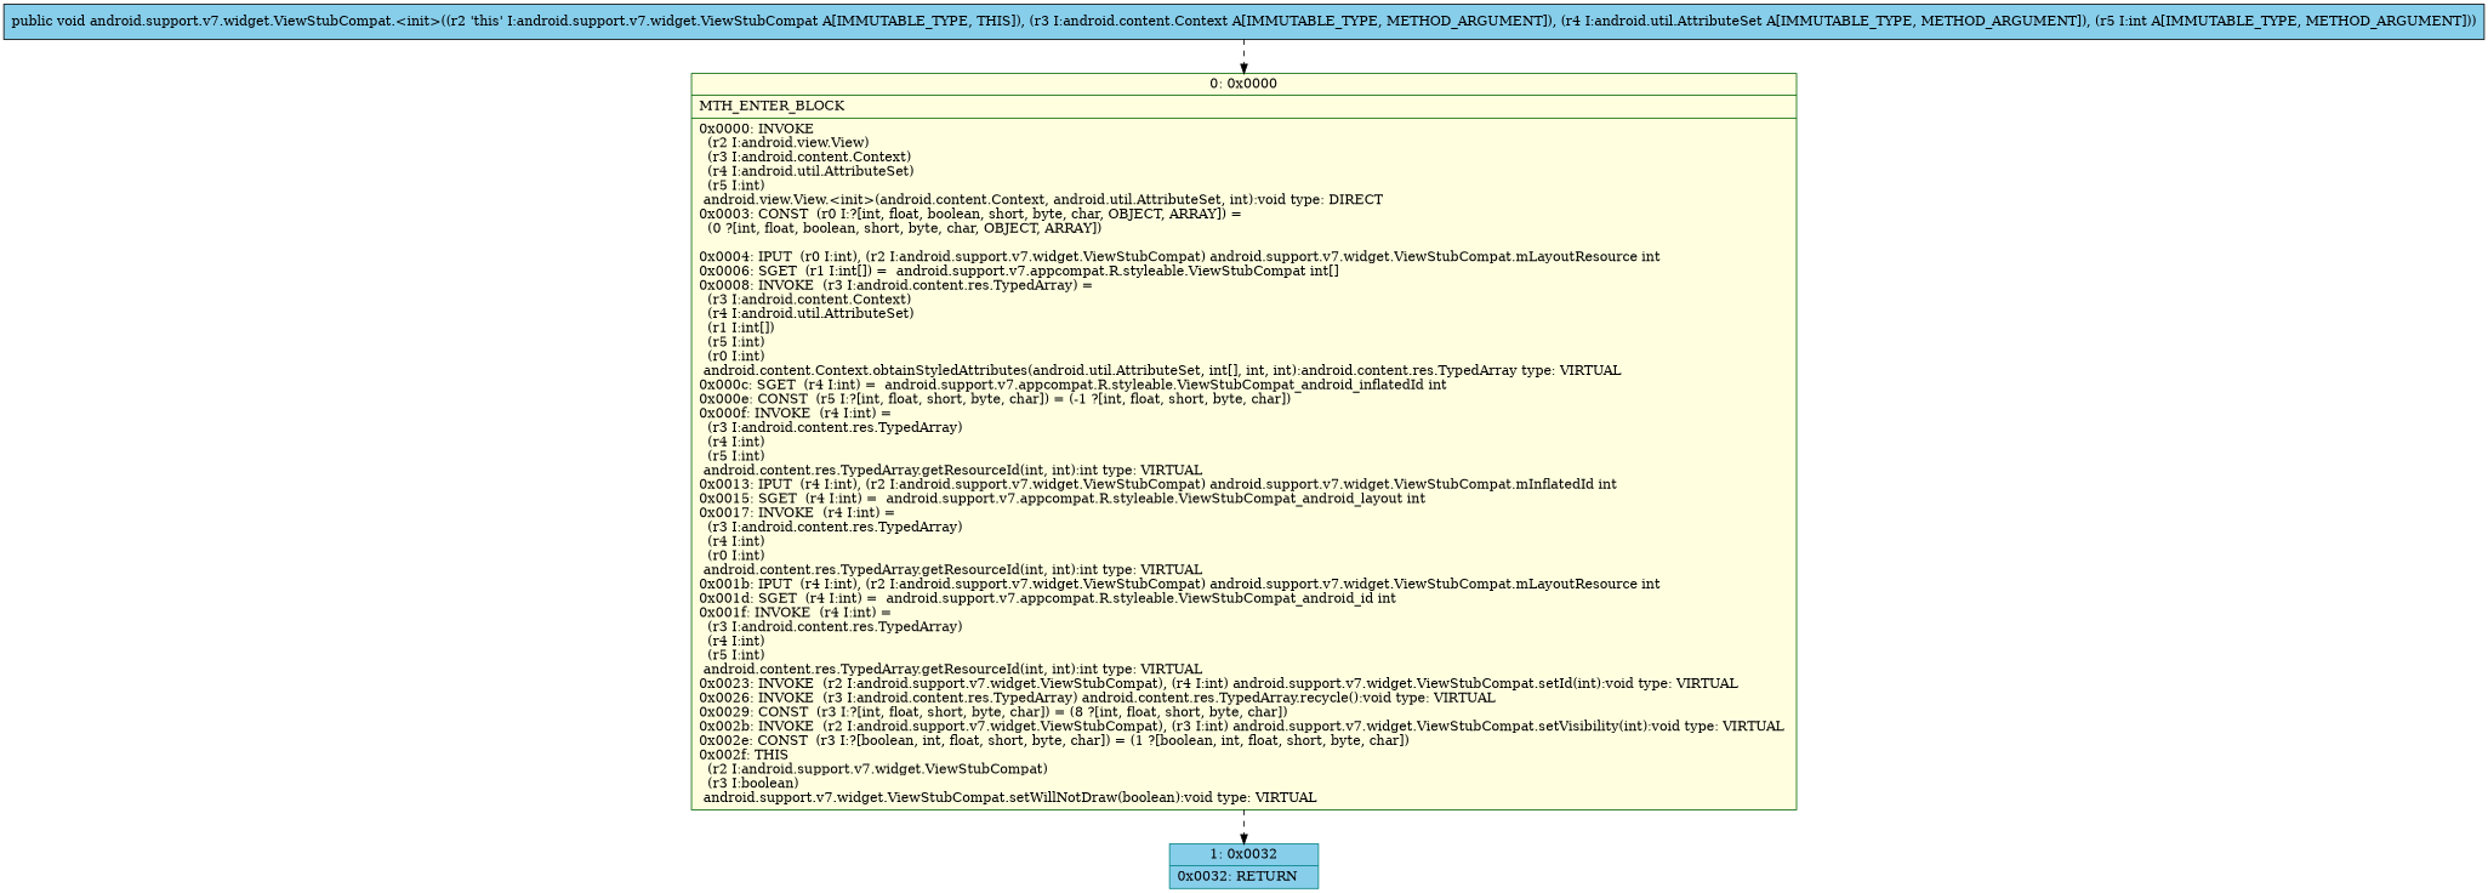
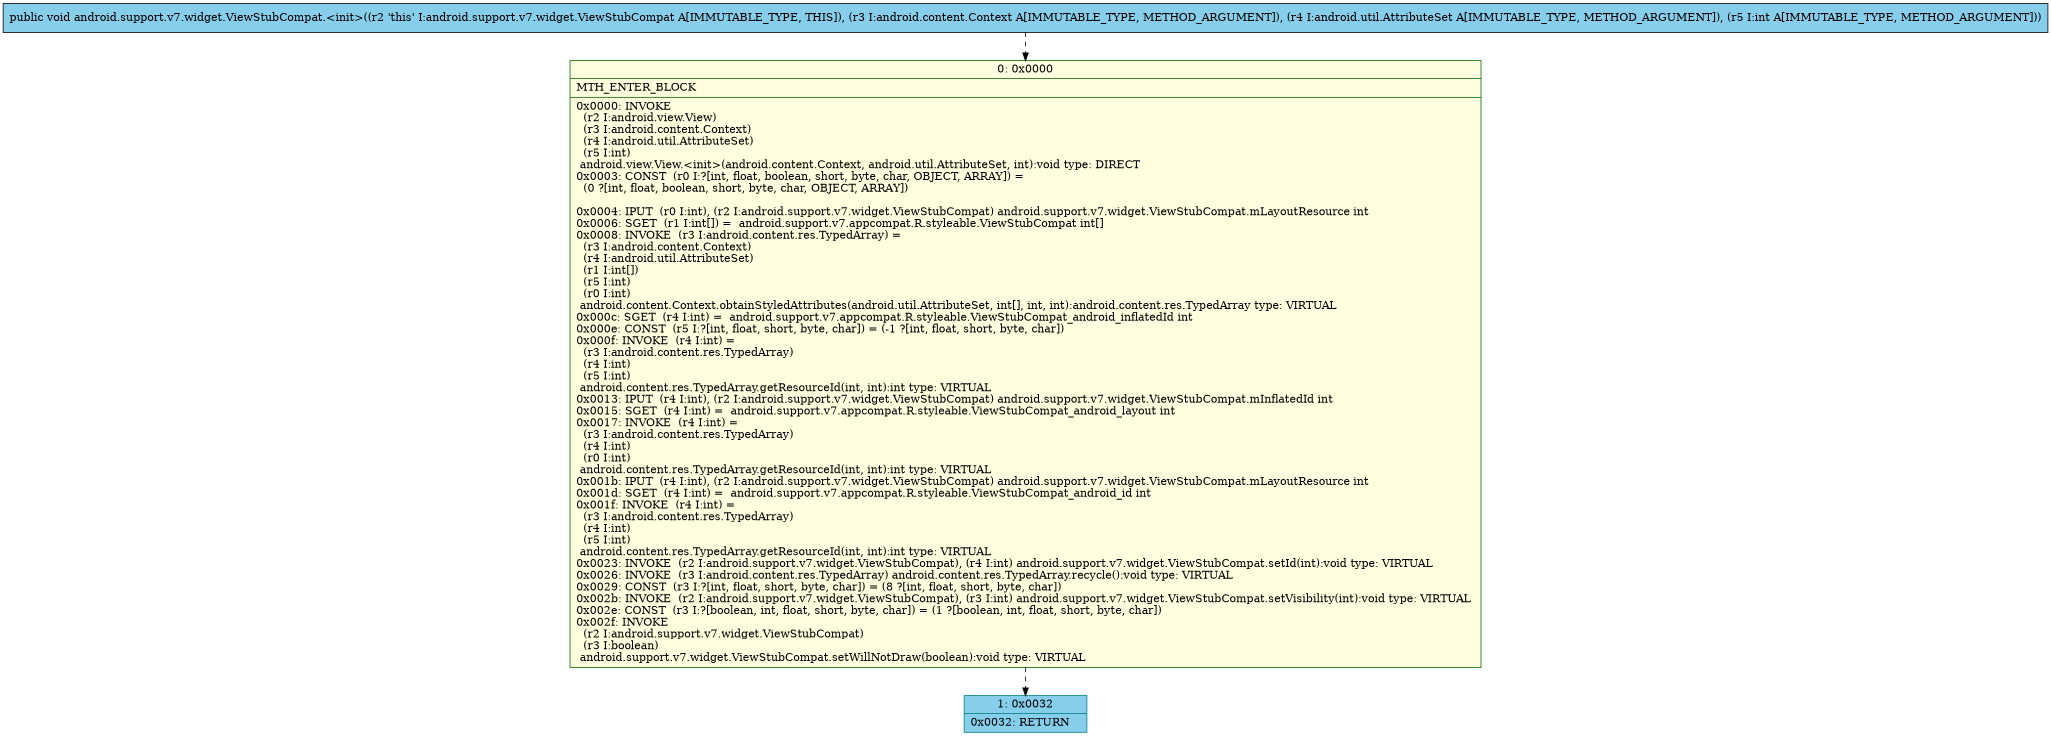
  digraph {
    node [shape=record style=filled fillcolor=skyblue]
    edge [style=dashed]
-   n1 [label="{0\:\ 0x0000|MTH_ENTER_BLOCK\l|0x0000: INVOKE  \l  (r2 I:android.view.View)\l  (r3 I:android.content.Context)\l  (r4 I:android.util.AttributeSet)\l  (r5 I:int)\l android.view.View.\<init\>(android.content.Context, android.util.AttributeSet, int):void type: DIRECT \l0x0003: CONST  (r0 I:?[int, float, boolean, short, byte, char, OBJECT, ARRAY]) = \l  (0 ?[int, float, boolean, short, byte, char, OBJECT, ARRAY])\l \l0x0004: IPUT  (r0 I:int), (r2 I:android.support.v7.widget.ViewStubCompat) android.support.v7.widget.ViewStubCompat.mLayoutResource int \l0x0006: SGET  (r1 I:int[]) =  android.support.v7.appcompat.R.styleable.ViewStubCompat int[] \l0x0008: INVOKE  (r3 I:android.content.res.TypedArray) = \l  (r3 I:android.content.Context)\l  (r4 I:android.util.AttributeSet)\l  (r1 I:int[])\l  (r5 I:int)\l  (r0 I:int)\l android.content.Context.obtainStyledAttributes(android.util.AttributeSet, int[], int, int):android.content.res.TypedArray type: VIRTUAL \l0x000c: SGET  (r4 I:int) =  android.support.v7.appcompat.R.styleable.ViewStubCompat_android_inflatedId int \l0x000e: CONST  (r5 I:?[int, float, short, byte, char]) = (\-1 ?[int, float, short, byte, char]) \l0x000f: INVOKE  (r4 I:int) = \l  (r3 I:android.content.res.TypedArray)\l  (r4 I:int)\l  (r5 I:int)\l android.content.res.TypedArray.getResourceId(int, int):int type: VIRTUAL \l0x0013: IPUT  (r4 I:int), (r2 I:android.support.v7.widget.ViewStubCompat) android.support.v7.widget.ViewStubCompat.mInflatedId int \l0x0015: SGET  (r4 I:int) =  android.support.v7.appcompat.R.styleable.ViewStubCompat_android_layout int \l0x0017: INVOKE  (r4 I:int) = \l  (r3 I:android.content.res.TypedArray)\l  (r4 I:int)\l  (r0 I:int)\l android.content.res.TypedArray.getResourceId(int, int):int type: VIRTUAL \l0x001b: IPUT  (r4 I:int), (r2 I:android.support.v7.widget.ViewStubCompat) android.support.v7.widget.ViewStubCompat.mLayoutResource int \l0x001d: SGET  (r4 I:int) =  android.support.v7.appcompat.R.styleable.ViewStubCompat_android_id int \l0x001f: INVOKE  (r4 I:int) = \l  (r3 I:android.content.res.TypedArray)\l  (r4 I:int)\l  (r5 I:int)\l android.content.res.TypedArray.getResourceId(int, int):int type: VIRTUAL \l0x0023: INVOKE  (r2 I:android.support.v7.widget.ViewStubCompat), (r4 I:int) android.support.v7.widget.ViewStubCompat.setId(int):void type: VIRTUAL \l0x0026: INVOKE  (r3 I:android.content.res.TypedArray) android.content.res.TypedArray.recycle():void type: VIRTUAL \l0x0029: CONST  (r3 I:?[int, float, short, byte, char]) = (8 ?[int, float, short, byte, char]) \l0x002b: INVOKE  (r2 I:android.support.v7.widget.ViewStubCompat), (r3 I:int) android.support.v7.widget.ViewStubCompat.setVisibility(int):void type: VIRTUAL \l0x002e: CONST  (r3 I:?[boolean, int, float, short, byte, char]) = (1 ?[boolean, int, float, short, byte, char]) \l0x002f: THIS  \l  (r2 I:android.support.v7.widget.ViewStubCompat)\l  (r3 I:boolean)\l android.support.v7.widget.ViewStubCompat.setWillNotDraw(boolean):void type: VIRTUAL \l}" fillcolor=lightyellow color=darkgreen]
+   n1 [label="{0\:\ 0x0000|MTH_ENTER_BLOCK\l|0x0000: INVOKE  \l  (r2 I:android.view.View)\l  (r3 I:android.content.Context)\l  (r4 I:android.util.AttributeSet)\l  (r5 I:int)\l android.view.View.\<init\>(android.content.Context, android.util.AttributeSet, int):void type: DIRECT \l0x0003: CONST  (r0 I:?[int, float, boolean, short, byte, char, OBJECT, ARRAY]) = \l  (0 ?[int, float, boolean, short, byte, char, OBJECT, ARRAY])\l \l0x0004: IPUT  (r0 I:int), (r2 I:android.support.v7.widget.ViewStubCompat) android.support.v7.widget.ViewStubCompat.mLayoutResource int \l0x0006: SGET  (r1 I:int[]) =  android.support.v7.appcompat.R.styleable.ViewStubCompat int[] \l0x0008: INVOKE  (r3 I:android.content.res.TypedArray) = \l  (r3 I:android.content.Context)\l  (r4 I:android.util.AttributeSet)\l  (r1 I:int[])\l  (r5 I:int)\l  (r0 I:int)\l android.content.Context.obtainStyledAttributes(android.util.AttributeSet, int[], int, int):android.content.res.TypedArray type: VIRTUAL \l0x000c: SGET  (r4 I:int) =  android.support.v7.appcompat.R.styleable.ViewStubCompat_android_inflatedId int \l0x000e: CONST  (r5 I:?[int, float, short, byte, char]) = (\-1 ?[int, float, short, byte, char]) \l0x000f: INVOKE  (r4 I:int) = \l  (r3 I:android.content.res.TypedArray)\l  (r4 I:int)\l  (r5 I:int)\l android.content.res.TypedArray.getResourceId(int, int):int type: VIRTUAL \l0x0013: IPUT  (r4 I:int), (r2 I:android.support.v7.widget.ViewStubCompat) android.support.v7.widget.ViewStubCompat.mInflatedId int \l0x0015: SGET  (r4 I:int) =  android.support.v7.appcompat.R.styleable.ViewStubCompat_android_layout int \l0x0017: INVOKE  (r4 I:int) = \l  (r3 I:android.content.res.TypedArray)\l  (r4 I:int)\l  (r0 I:int)\l android.content.res.TypedArray.getResourceId(int, int):int type: VIRTUAL \l0x001b: IPUT  (r4 I:int), (r2 I:android.support.v7.widget.ViewStubCompat) android.support.v7.widget.ViewStubCompat.mLayoutResource int \l0x001d: SGET  (r4 I:int) =  android.support.v7.appcompat.R.styleable.ViewStubCompat_android_id int \l0x001f: INVOKE  (r4 I:int) = \l  (r3 I:android.content.res.TypedArray)\l  (r4 I:int)\l  (r5 I:int)\l android.content.res.TypedArray.getResourceId(int, int):int type: VIRTUAL \l0x0023: INVOKE  (r2 I:android.support.v7.widget.ViewStubCompat), (r4 I:int) android.support.v7.widget.ViewStubCompat.setId(int):void type: VIRTUAL \l0x0026: INVOKE  (r3 I:android.content.res.TypedArray) android.content.res.TypedArray.recycle():void type: VIRTUAL \l0x0029: CONST  (r3 I:?[int, float, short, byte, char]) = (8 ?[int, float, short, byte, char]) \l0x002b: INVOKE  (r2 I:android.support.v7.widget.ViewStubCompat), (r3 I:int) android.support.v7.widget.ViewStubCompat.setVisibility(int):void type: VIRTUAL \l0x002e: CONST  (r3 I:?[boolean, int, float, short, byte, char]) = (1 ?[boolean, int, float, short, byte, char]) \l0x002f: INVOKE  \l  (r2 I:android.support.v7.widget.ViewStubCompat)\l  (r3 I:boolean)\l android.support.v7.widget.ViewStubCompat.setWillNotDraw(boolean):void type: VIRTUAL \l}" fillcolor=lightyellow color=darkgreen]
    n2 [label="{1\:\ 0x0032|0x0032: RETURN   \l}" color=teal]
    n3 [label="{public void android.support.v7.widget.ViewStubCompat.\<init\>((r2 'this' I:android.support.v7.widget.ViewStubCompat A[IMMUTABLE_TYPE, THIS]), (r3 I:android.content.Context A[IMMUTABLE_TYPE, METHOD_ARGUMENT]), (r4 I:android.util.AttributeSet A[IMMUTABLE_TYPE, METHOD_ARGUMENT]), (r5 I:int A[IMMUTABLE_TYPE, METHOD_ARGUMENT])) }" color=black]
    n1 -> n2
    n3 -> n1
  }
